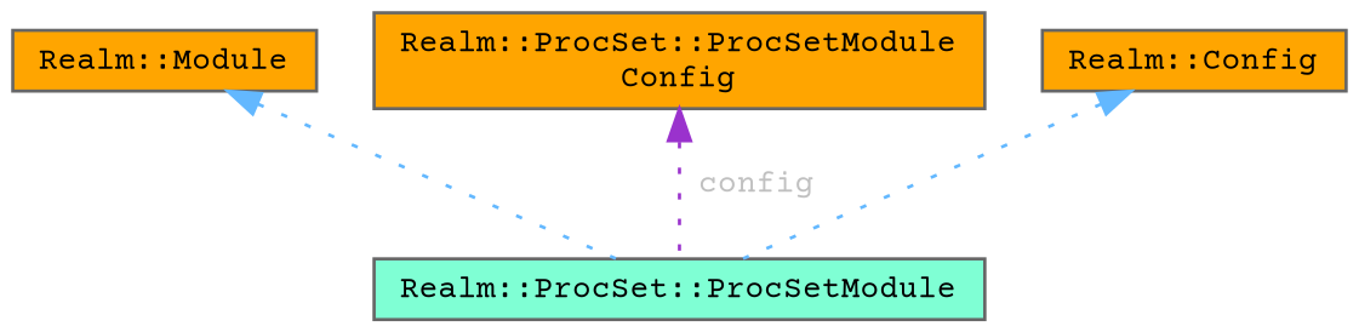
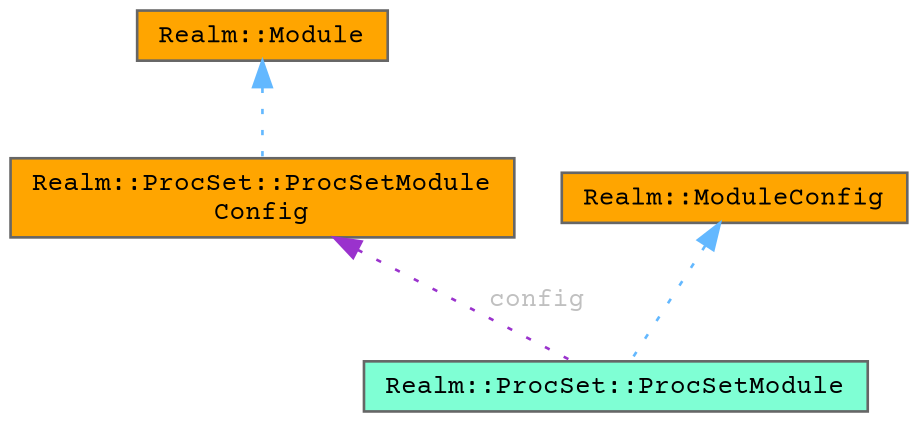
  digraph {
    fontname="Courier Prime"
    node [color=gray40 fillcolor=orange fontname="Courier Prime" fontsize=10 shape=box style=filled]
    edge [color=steelblue1 dir=back fontname="Courier Prime" fontsize=10 labelfontname=Helvetica labelfontsize=10 style=dotted]
    n1 [fillcolor=aquamarine fontcolor=black height=0.2 label="Realm::ProcSet::ProcSetModule" width=0.4]
    n2 [height=0.2 label="Realm::Module" width=0.4]
    n3 [height=0.2 label="Realm::ProcSet::ProcSetModule\lConfig" width=0.4]
-   n4 [height=0.2 label="Realm::Config" width=0.4]
-   n2 -> n1
+   n4 [height=0.2 label="Realm::ModuleConfig" width=0.4]
+   n2 -> n3
    n3 -> n1 [color=darkorchid3 fontcolor=grey label=" config"]
    n4 -> n1
  }
